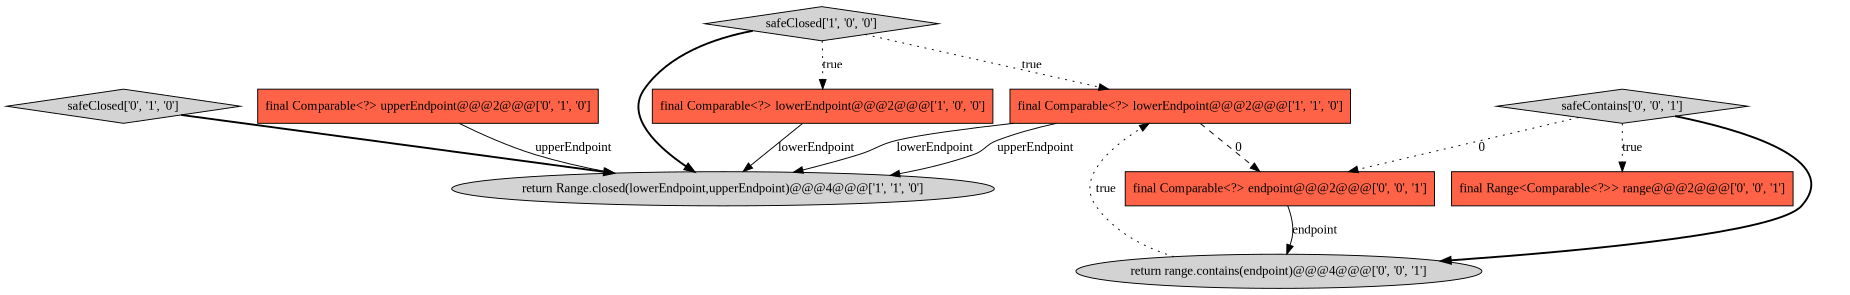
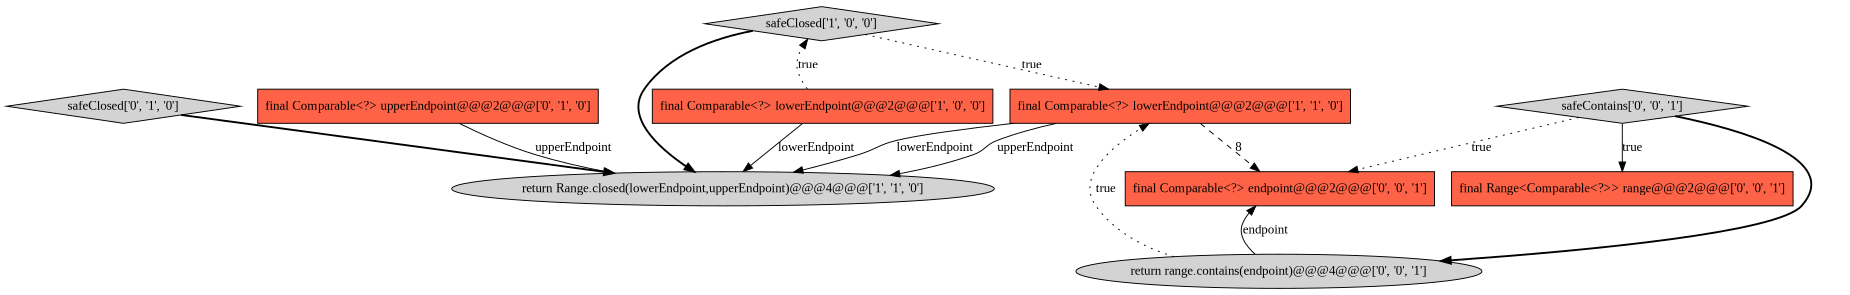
  digraph {
    fontname="Liberation Serif"
    node [fillcolor=lightgray fontname="Liberation Serif" shape=box style=filled]
    edge [fontname="Liberation Serif" style=dotted]
    n1 [label="safeClosed['1', '0', '0']" shape=diamond]
    n2 [fillcolor=tomato label="final Comparable<?> lowerEndpoint@@@2@@@['1', '0', '0']"]
    n3 [label="return Range.closed(lowerEndpoint,upperEndpoint)@@@4@@@['1', '1', '0']" shape=ellipse]
    n4 [fillcolor=tomato label="final Comparable<?> lowerEndpoint@@@2@@@['1', '1', '0']"]
    n5 [fillcolor=tomato label="final Comparable<?> endpoint@@@2@@@['0', '0', '1']"]
    n6 [fillcolor=tomato label="final Range<Comparable<?>> range@@@2@@@['0', '0', '1']"]
    n7 [label="safeClosed['0', '1', '0']" shape=diamond]
    n8 [fillcolor=tomato label="final Comparable<?> upperEndpoint@@@2@@@['0', '1', '0']"]
    n9 [label="safeContains['0', '0', '1']" shape=diamond]
    n10 [label="return range.contains(endpoint)@@@4@@@['0', '0', '1']" shape=ellipse]
-   n1 -> n2 [label=true]
+   n2 -> n1 [label=true]
    n1 -> n3 [style=bold]
    n1 -> n4 [label=true]
    n2 -> n3 [label=lowerEndpoint style=solid]
    n4 -> n3 [label=lowerEndpoint style=solid]
    n4 -> n3 [label=upperEndpoint style=solid]
-   n4 -> n5 [label=0 style=dashed]
-   n5 -> n10 [label=endpoint style=solid]
+   n4 -> n5 [label=8 style=dashed]
+   n10 -> n5 [label=endpoint style=solid]
    n7 -> n3 [style=bold]
    n8 -> n3 [label=upperEndpoint style=solid]
-   n9 -> n5 [label=0]
-   n9 -> n6 [label=true]
+   n9 -> n5 [label=true]
+   n9 -> n6 [label=true style=solid]
    n9 -> n10 [style=bold]
    n10 -> n4 [label=true]
  }
